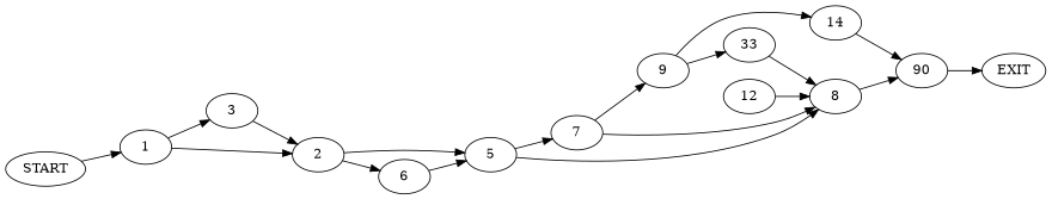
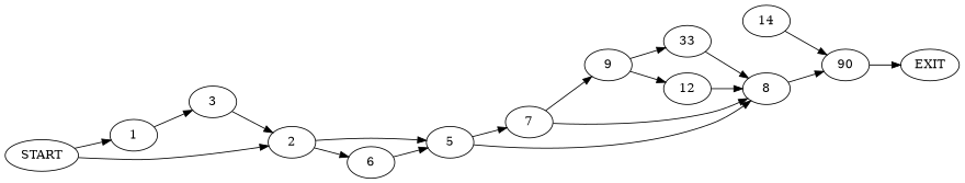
  digraph {
    rankdir=LR
    n1 [label=START]
    1
    2
    3
    n5 [label=EXIT]
    5
    6
    7
    8
    9
    n11 [label=90]
    12
    n13 [label=33]
    14
    n1 -> 1
-   1 -> 2
+   n1 -> 2
    1 -> 3
    2 -> 5
    2 -> 6
    3 -> 2
    5 -> 7
    5 -> 8
    6 -> 5
    7 -> 8
    7 -> 9
    8 -> n11
-   9 -> 14
+   9 -> 12
    9 -> n13
    n11 -> n5
    12 -> 8
    n13 -> 8
    14 -> n11
  }
